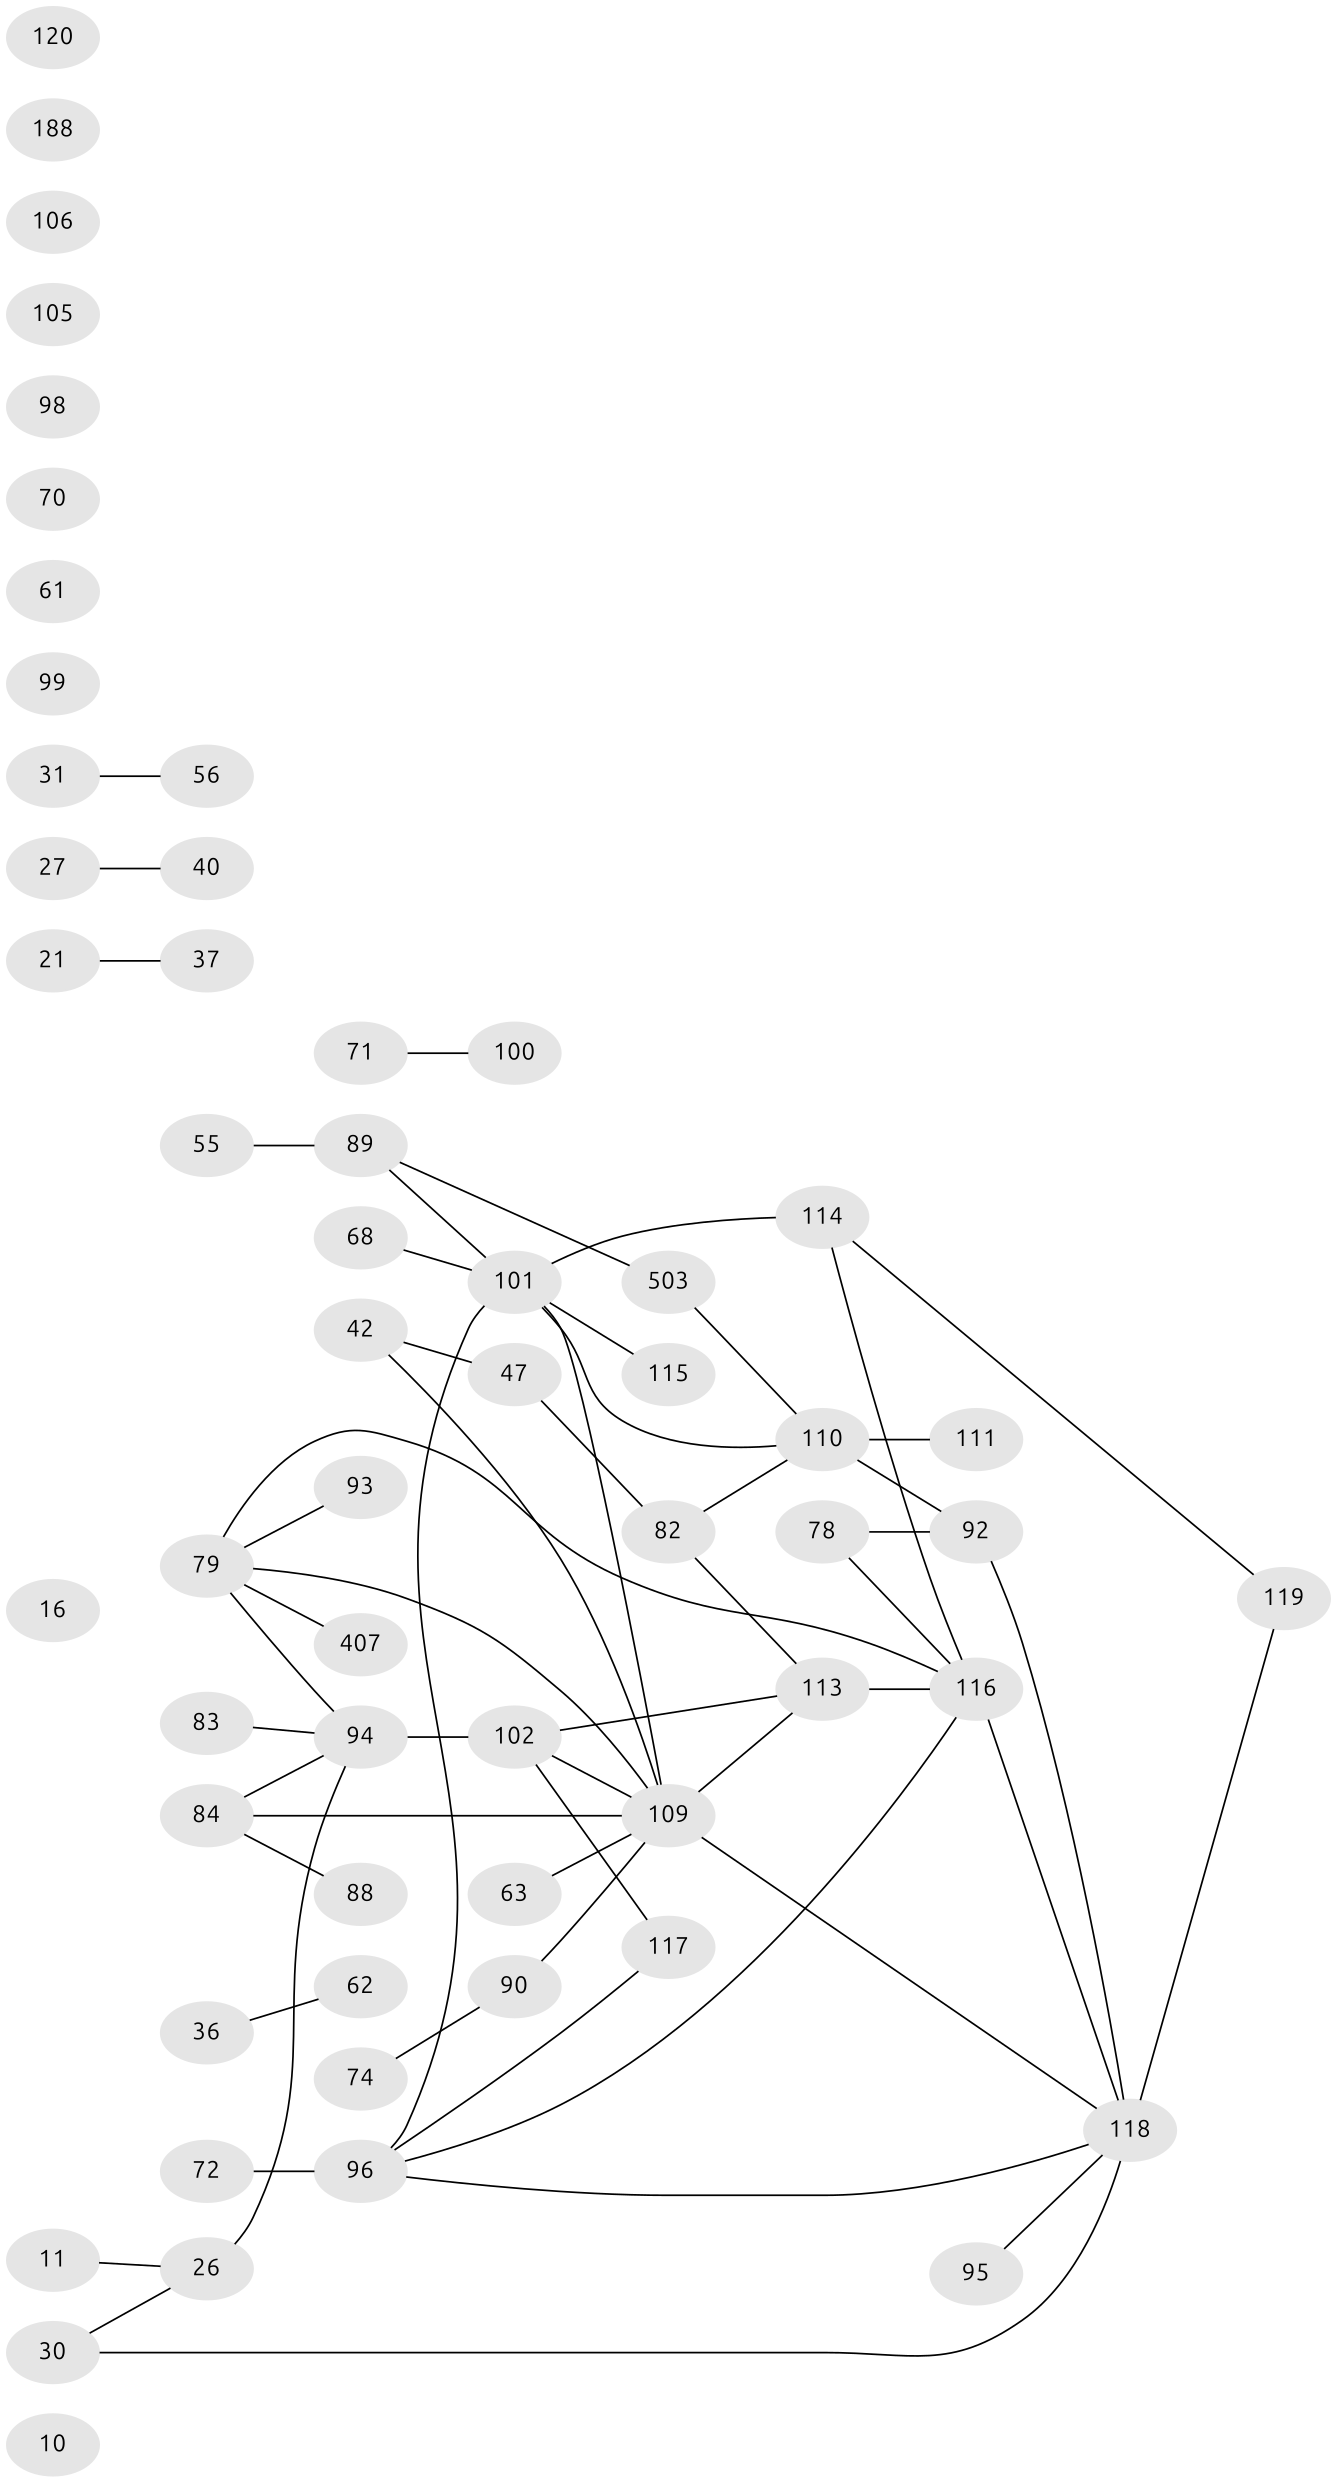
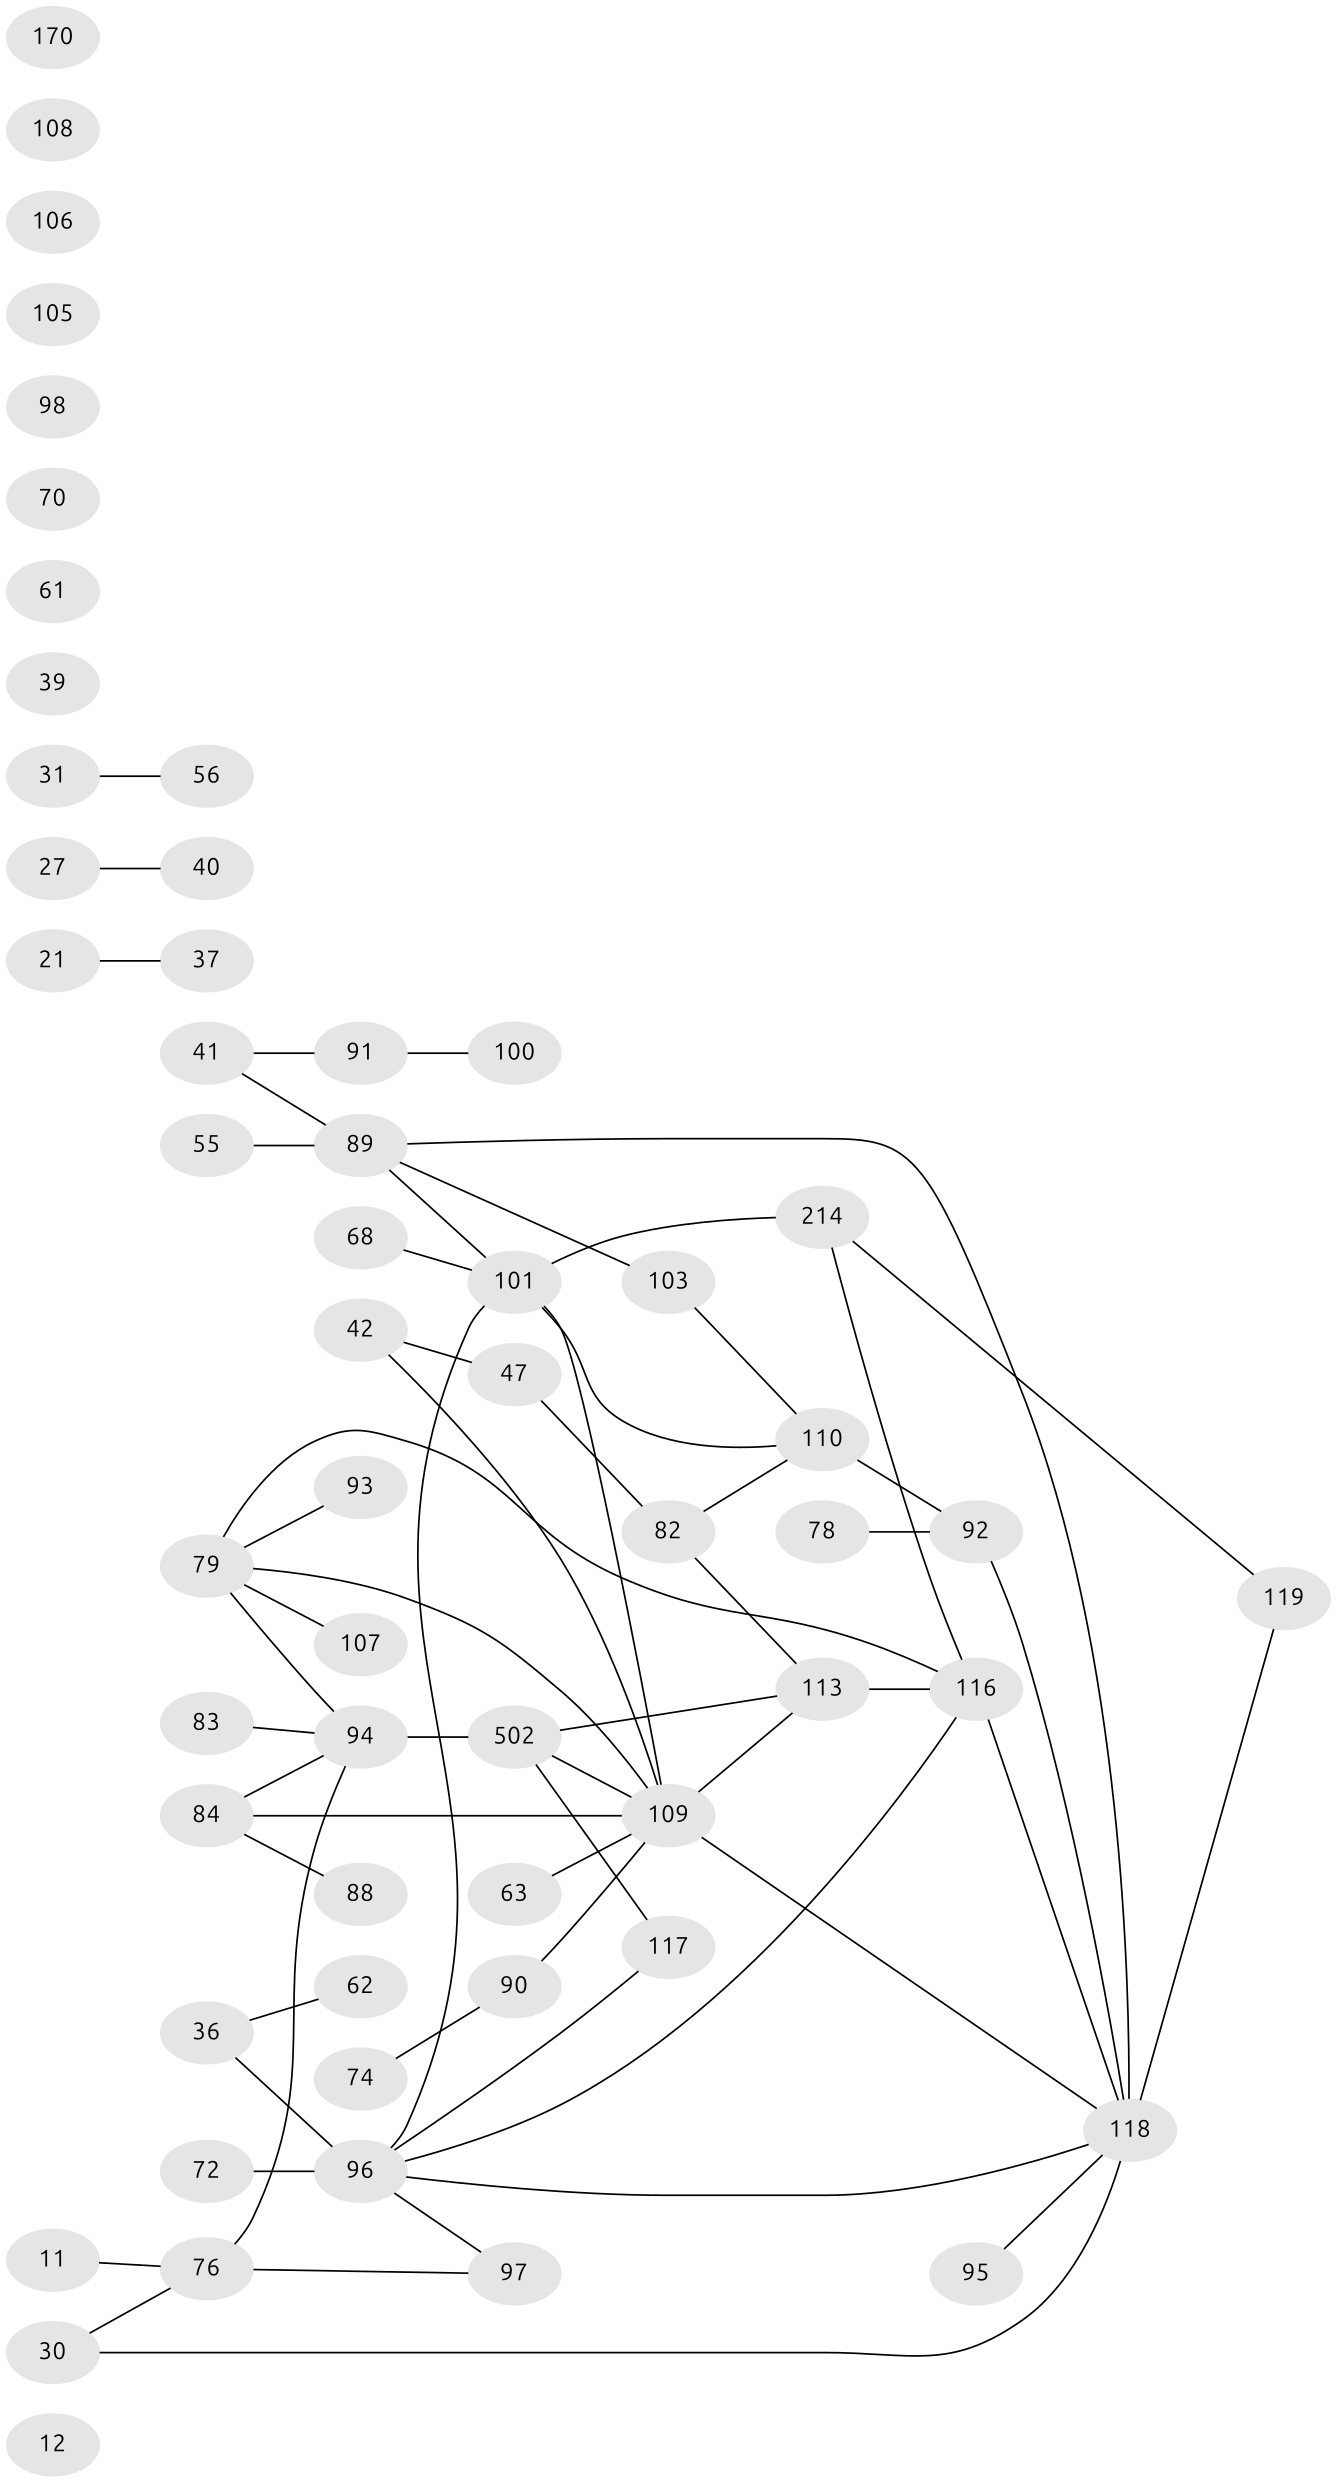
  graph {
    fontname=Ubuntu
    rankdir=LR
    node [color=gray90 fontname=Ubuntu style=filled]
    edge [fontname=Ubuntu]
-   10
+   10 [label=12]
    11
-   76 [label=26]
+   76
    94 [super="+91"]
-   16
+   97
    21
    37
    27
    40
    30
    118 [super="+38+112+104"]
    119
    31
    56
    36 [super="+33"]
    62
    96 [super="+20+73"]
    101 [super="+99"]
    116 [super="+53+67"]
    117
-   39 [label=99]
-   71
+   39
+   41
+   71 [label=91]
    89 [super="+4+59"]
    100
-   103 [label=503]
+   103
    42
    47
    109 [super="+45+58"]
    82 [super="+22+60"]
    113 [super="+12"]
    110 [super="+34"]
    72 [super="+3+17"]
-   114 [super="+13+32+24+48+29"]
+   114 [super="+13+32+24+48+29" label=214]
    55
    61
    63
-   115
    68
    70
    74
    90
-   102 [super="+1"]
+   102 [super="+1" label=502]
    78
    92
    79 [super="+64"]
    93
-   107 [label=407]
-   111
+   107
    83
    84
    88
    95
    98
    105
    106
-   108 [label=188]
-   120
+   108
+   120 [label=170]
    11 -- 76
    76 -- 94
+   76 -- 97
    94 -- 102
    21 -- 37
    27 -- 40
    30 -- 76
    30 -- 118
    118 -- 119
    31 -- 56
    36 -- 62
+   36 -- 96
+   96 -- 97
    96 -- 118 [weight=2]
    96 -- 101 [weight=2]
    96 -- 116 [weight=2]
    96 -- 117
    101 -- 109
    101 -- 110
    101 -- 114
-   101 -- 115
    116 -- 118
+   41 -- 71
+   41 -- 89
    71 -- 100
+   89 -- 118
    89 -- 101 [weight=2]
    89 -- 103
    103 -- 110
    42 -- 47
    42 -- 109
    47 -- 82 [weight=2]
    109 -- 118 [weight=3]
    109 -- 113
    82 -- 113 [weight=3]
    82 -- 110
    113 -- 116 [weight=3]
    110 -- 92
-   110 -- 111
    72 -- 96
    114 -- 119
    114 -- 116
    55 -- 89
    63 -- 109
    68 -- 101
    74 -- 90
    90 -- 109
    102 -- 117
    102 -- 109
    102 -- 113
-   78 -- 116
    78 -- 92
    92 -- 118
    79 -- 94
    79 -- 116
    79 -- 109
    79 -- 93
    79 -- 107
    83 -- 94
    84 -- 94 [weight=2]
    84 -- 109 [weight=3]
    84 -- 88
    95 -- 118
  }
